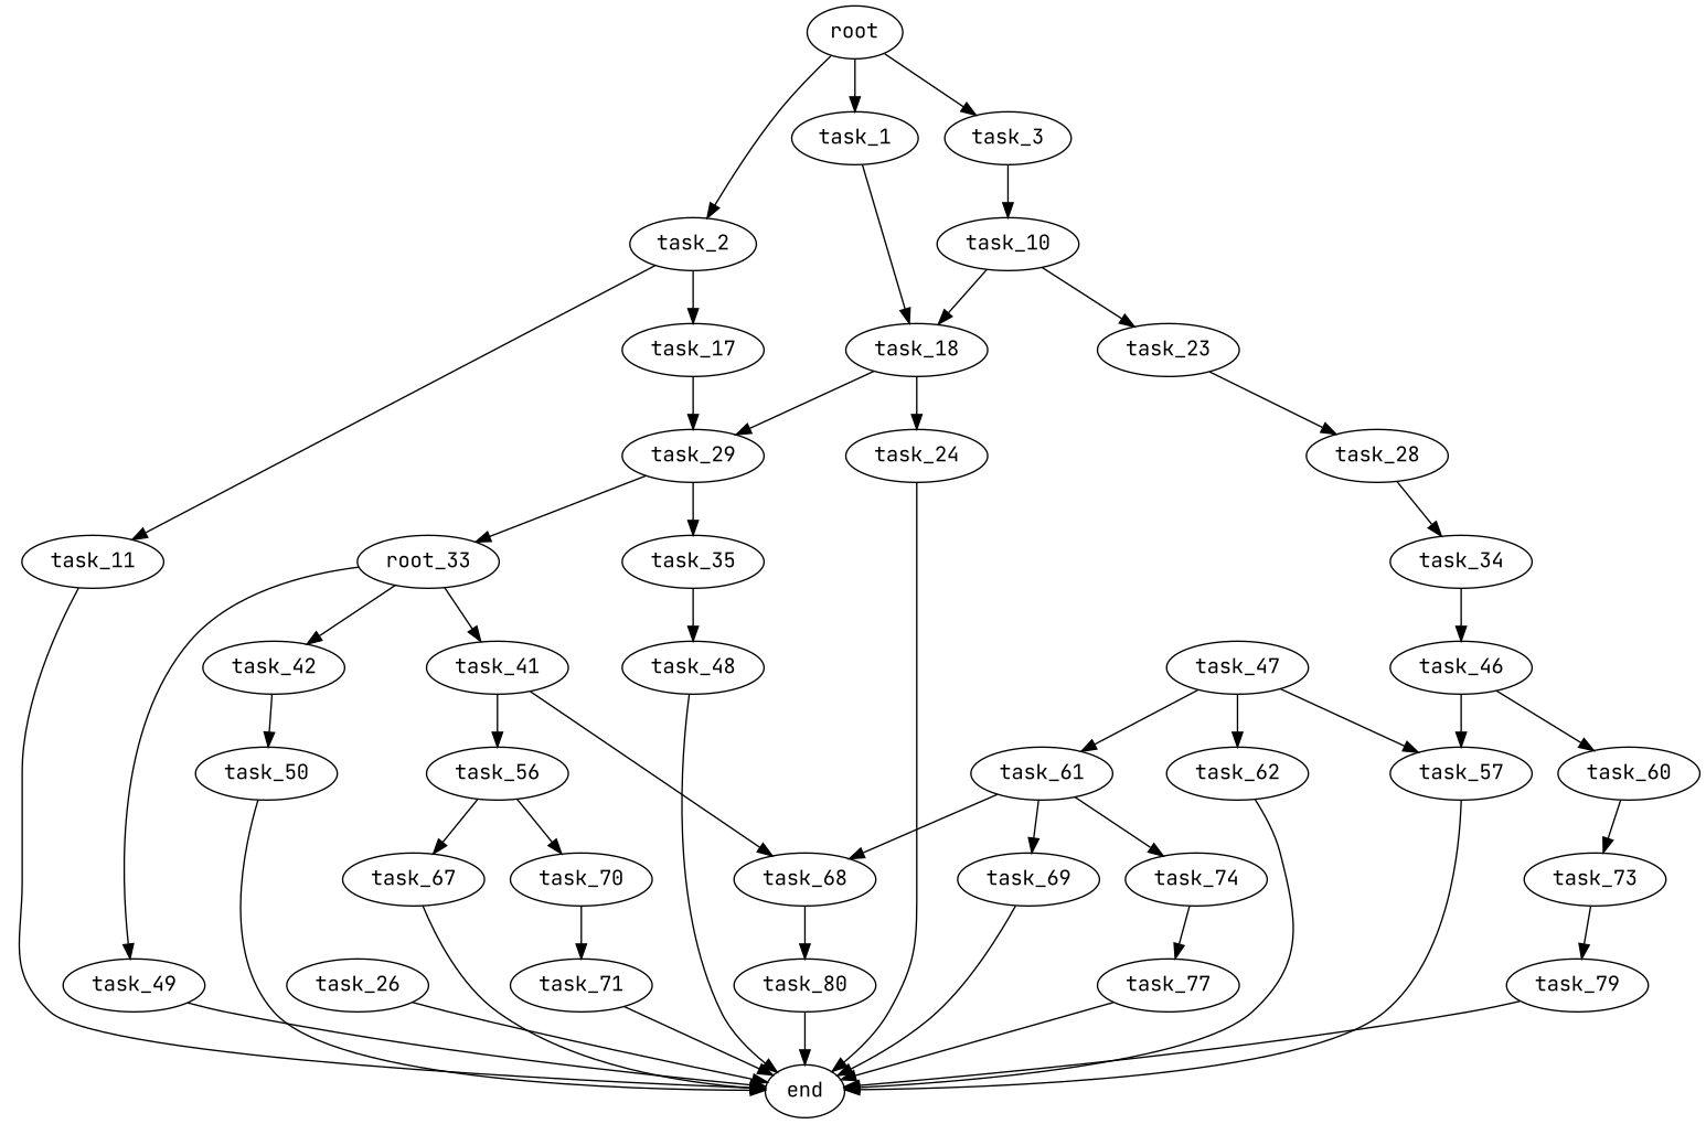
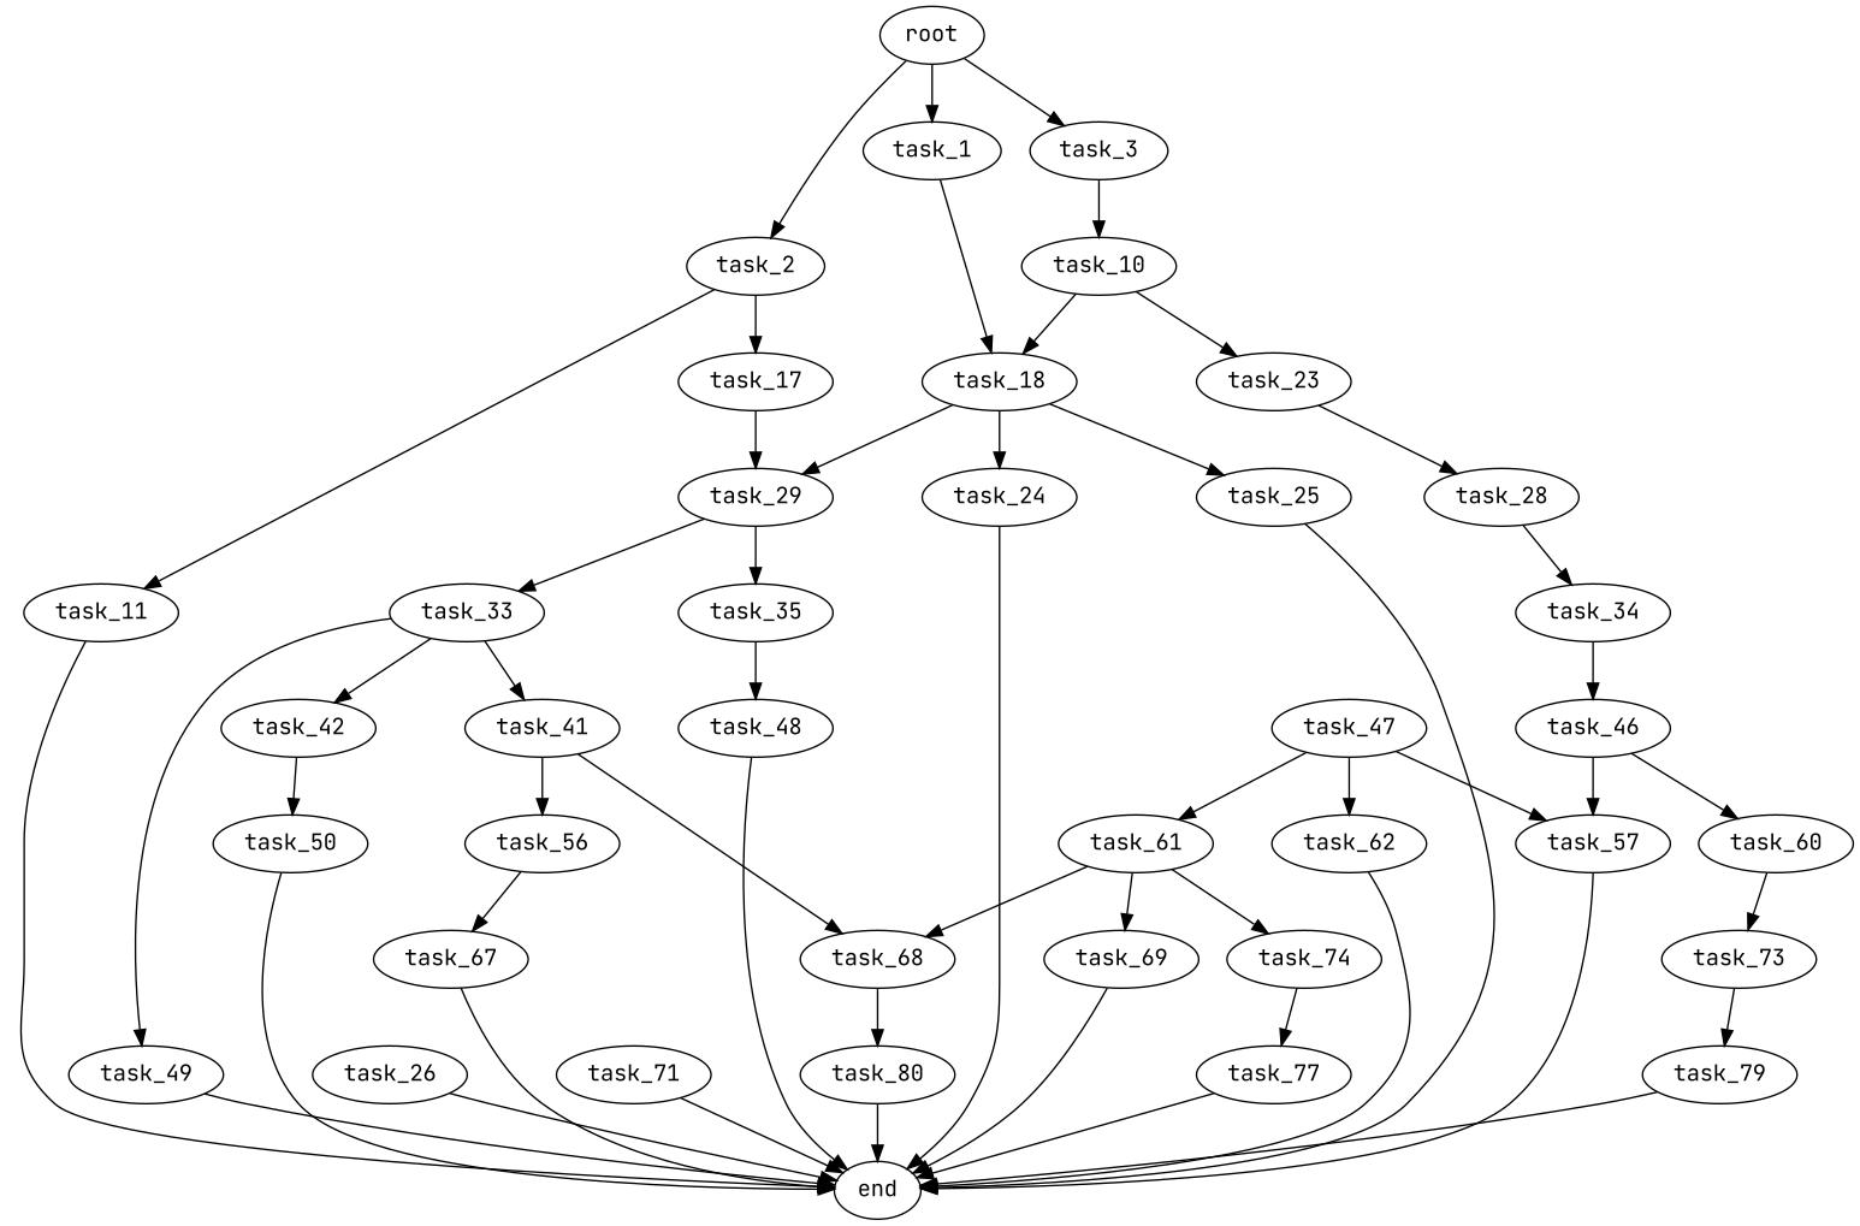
  digraph {
    fontname="JetBrains Mono"
    node [fontname="JetBrains Mono"]
    edge [fontname="JetBrains Mono"]
    root
    task_1
    task_2
    task_3
    task_18
    task_11
    task_17
    task_10
    task_29
    task_24
+   task_25
    end
    task_23
    task_28
    task_26
-   task_33 [label=root_33]
+   task_33
    task_35
    task_34
    task_46
    task_41
    task_42
    task_49
    task_48
    task_56
    task_68
    task_50
    task_57
    task_60
    task_47
    task_61
    task_62
    task_67
-   task_70
    task_73
    task_69
    task_74
    n37 [label=task_71]
    task_79
    task_80
    task_77
    root -> task_1
    root -> task_2
    root -> task_3
    task_1 -> task_18
    task_2 -> task_11
    task_2 -> task_17
    task_3 -> task_10
    task_18 -> task_29
    task_18 -> task_24
+   task_18 -> task_25
    task_11 -> end
    task_17 -> task_29
    task_10 -> task_18
    task_10 -> task_23
    task_29 -> task_33
    task_29 -> task_35
    task_24 -> end
+   task_25 -> end
    task_23 -> task_28
    task_28 -> task_34
    task_26 -> end
    task_33 -> task_41
    task_33 -> task_42
    task_33 -> task_49
    task_35 -> task_48
    task_34 -> task_46
    task_46 -> task_57
    task_46 -> task_60
    task_41 -> task_56
    task_41 -> task_68
    task_42 -> task_50
    task_49 -> end
    task_48 -> end
    task_56 -> task_67
-   task_56 -> task_70
    task_68 -> task_80
    task_50 -> end
    task_57 -> end
    task_60 -> task_73
    task_47 -> task_57
    task_47 -> task_61
    task_47 -> task_62
    task_61 -> task_68
    task_61 -> task_69
    task_61 -> task_74
    task_62 -> end
    task_67 -> end
-   task_70 -> n37
    task_73 -> task_79
    task_69 -> end
    task_74 -> task_77
    n37 -> end
    task_79 -> end
    task_80 -> end
    task_77 -> end
  }
